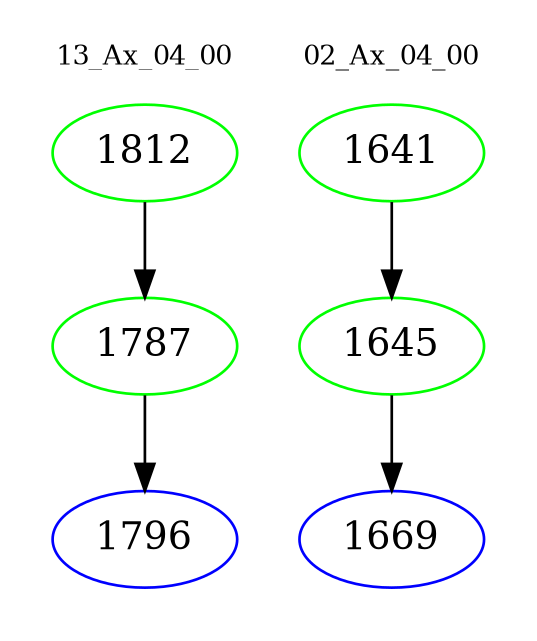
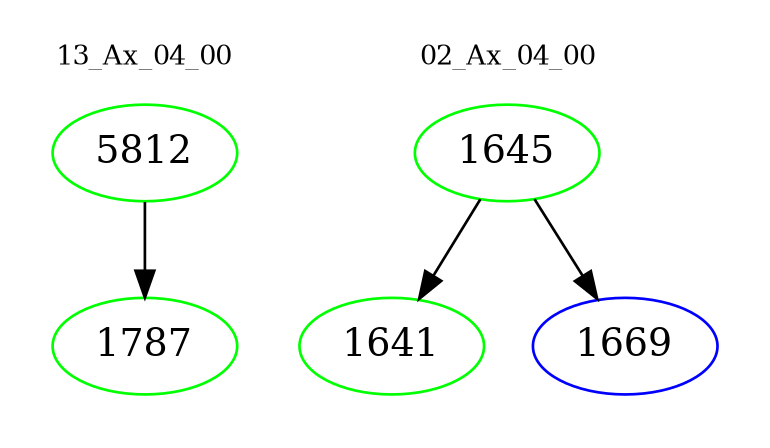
  digraph {
    node [color=green]
    edge [color=black]
    n1 [label=1787]
-   n2 [color=blue label=1796]
-   n3 [label=1812]
+   n3 [label=5812]
    n4 [label=1641]
    n5 [color=blue label=1669]
    n6 [label=1645]
    subgraph cluster_1 {
      color=white
      fontsize=10
      label="13_Ax_04_00"
      n1
-     n2
      n3
    }
    subgraph cluster_2 {
      color=white
      fontsize=10
      label="02_Ax_04_00"
      n4
      n5
      n6
    }
-   n1 -> n2
    n3 -> n1
-   n4 -> n6
+   n6 -> n4
    n6 -> n5
  }
